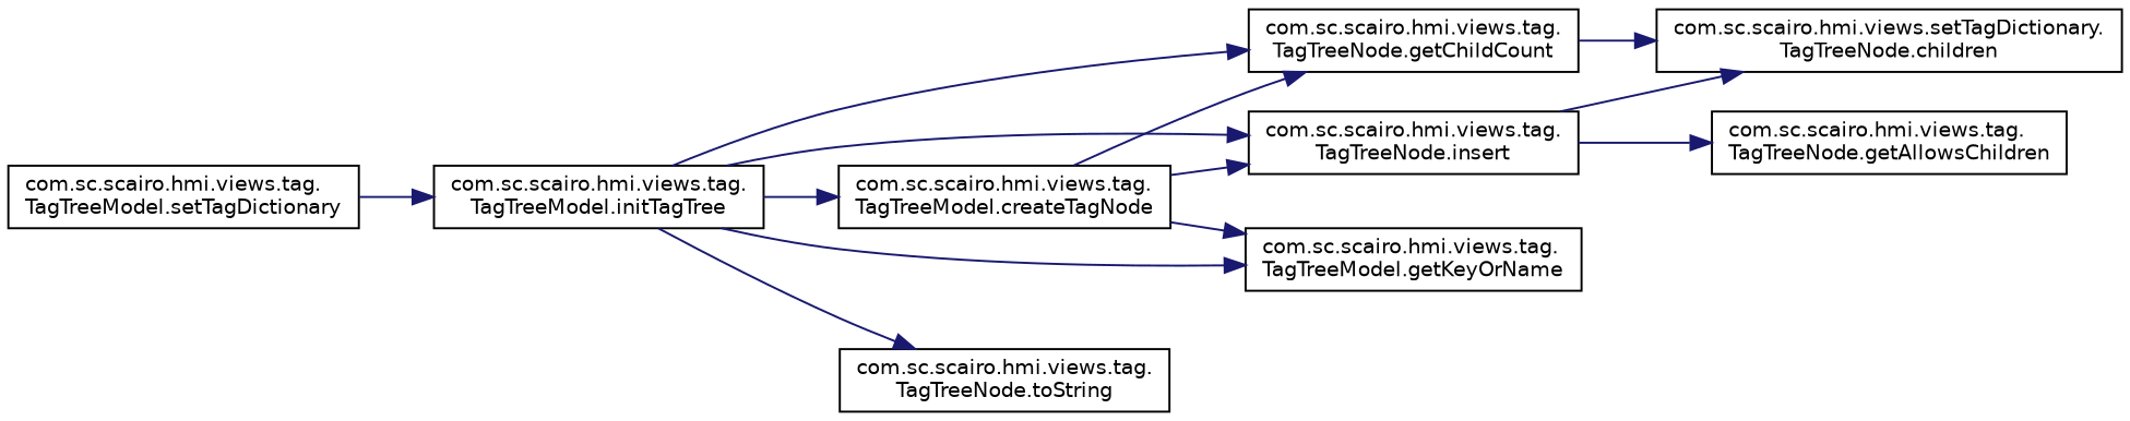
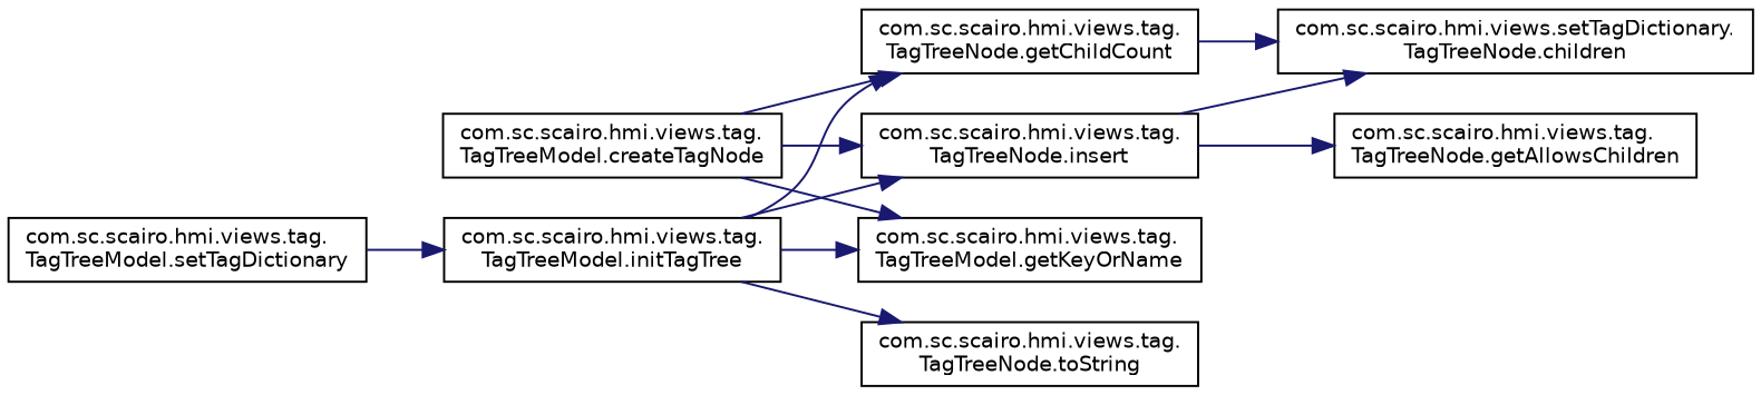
  digraph {
    rankdir=LR
    node [color=black fillcolor=white fontname=Helvetica fontsize=10 shape=record style=filled]
    edge [color=midnightblue fontname=Helvetica fontsize=10 labelfontname=Helvetica labelfontsize=10 style=solid]
    n1 [height=0.2 label="com.sc.scairo.hmi.views.tag.\lTagTreeModel.setTagDictionary" width=0.4]
    n2 [height=0.2 label="com.sc.scairo.hmi.views.tag.\lTagTreeModel.initTagTree" width=0.4]
    n3 [height=0.2 label="com.sc.scairo.hmi.views.tag.\lTagTreeModel.createTagNode" width=0.4]
    n4 [height=0.2 label="com.sc.scairo.hmi.views.tag.\lTagTreeNode.getChildCount" width=0.4]
    n5 [height=0.2 label="com.sc.scairo.hmi.views.tag.\lTagTreeModel.getKeyOrName" width=0.4]
    n6 [height=0.2 label="com.sc.scairo.hmi.views.tag.\lTagTreeNode.insert" width=0.4]
    n7 [height=0.2 label="com.sc.scairo.hmi.views.tag.\lTagTreeNode.toString" width=0.4]
    n8 [height=0.2 label="com.sc.scairo.hmi.views.setTagDictionary.\lTagTreeNode.children" width=0.4]
    n9 [height=0.2 label="com.sc.scairo.hmi.views.tag.\lTagTreeNode.getAllowsChildren" width=0.4]
    n1 -> n2
-   n2 -> n3
    n2 -> n4
    n2 -> n5
    n2 -> n6
    n2 -> n7
    n3 -> n4
    n3 -> n5
    n3 -> n6
    n4 -> n8
    n6 -> n8
    n6 -> n9
  }
